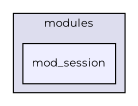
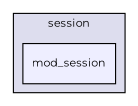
  digraph {
    compound=true
    fontname=Montserrat
    n1 [fillcolor="#eeeeff" fontname=Montserrat fontsize=10 label=mod_session pencolor=black shape=box style=filled]
    subgraph cluster_1 {
      bgcolor="#ddddee"
      fontsize=10
-     label=modules
+     label=session
      pencolor=black
      n1
    }
  }
